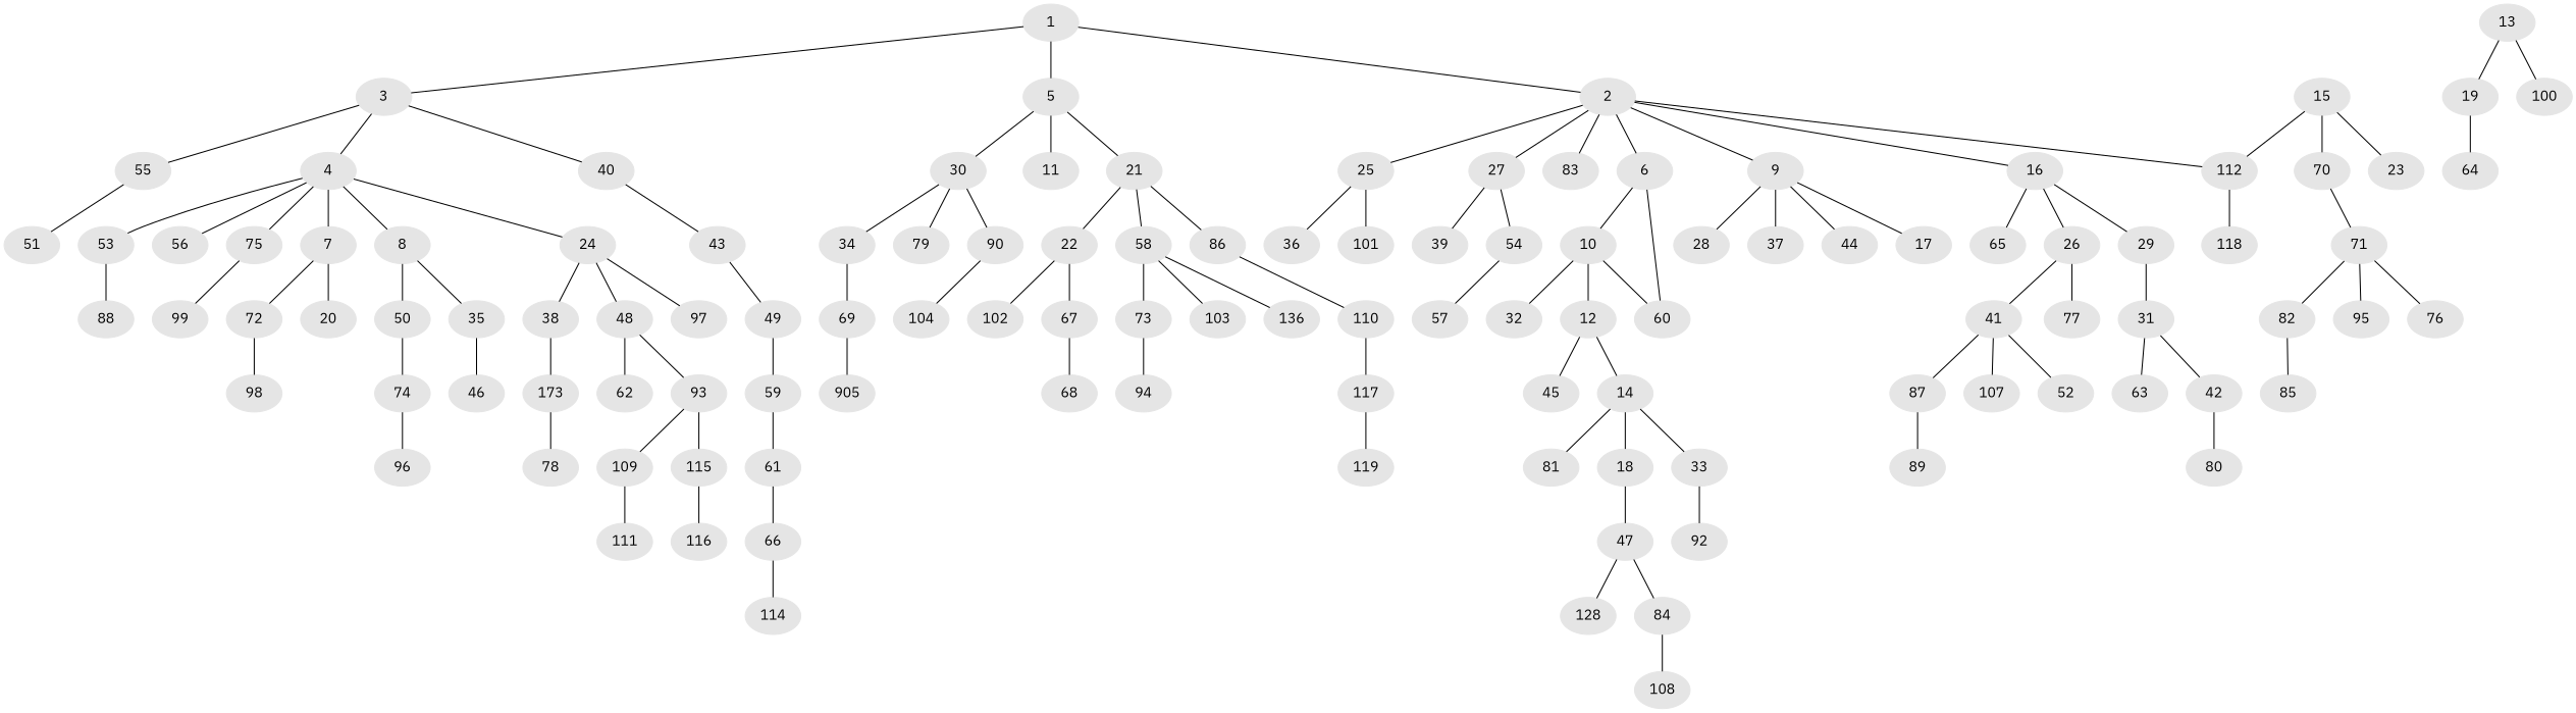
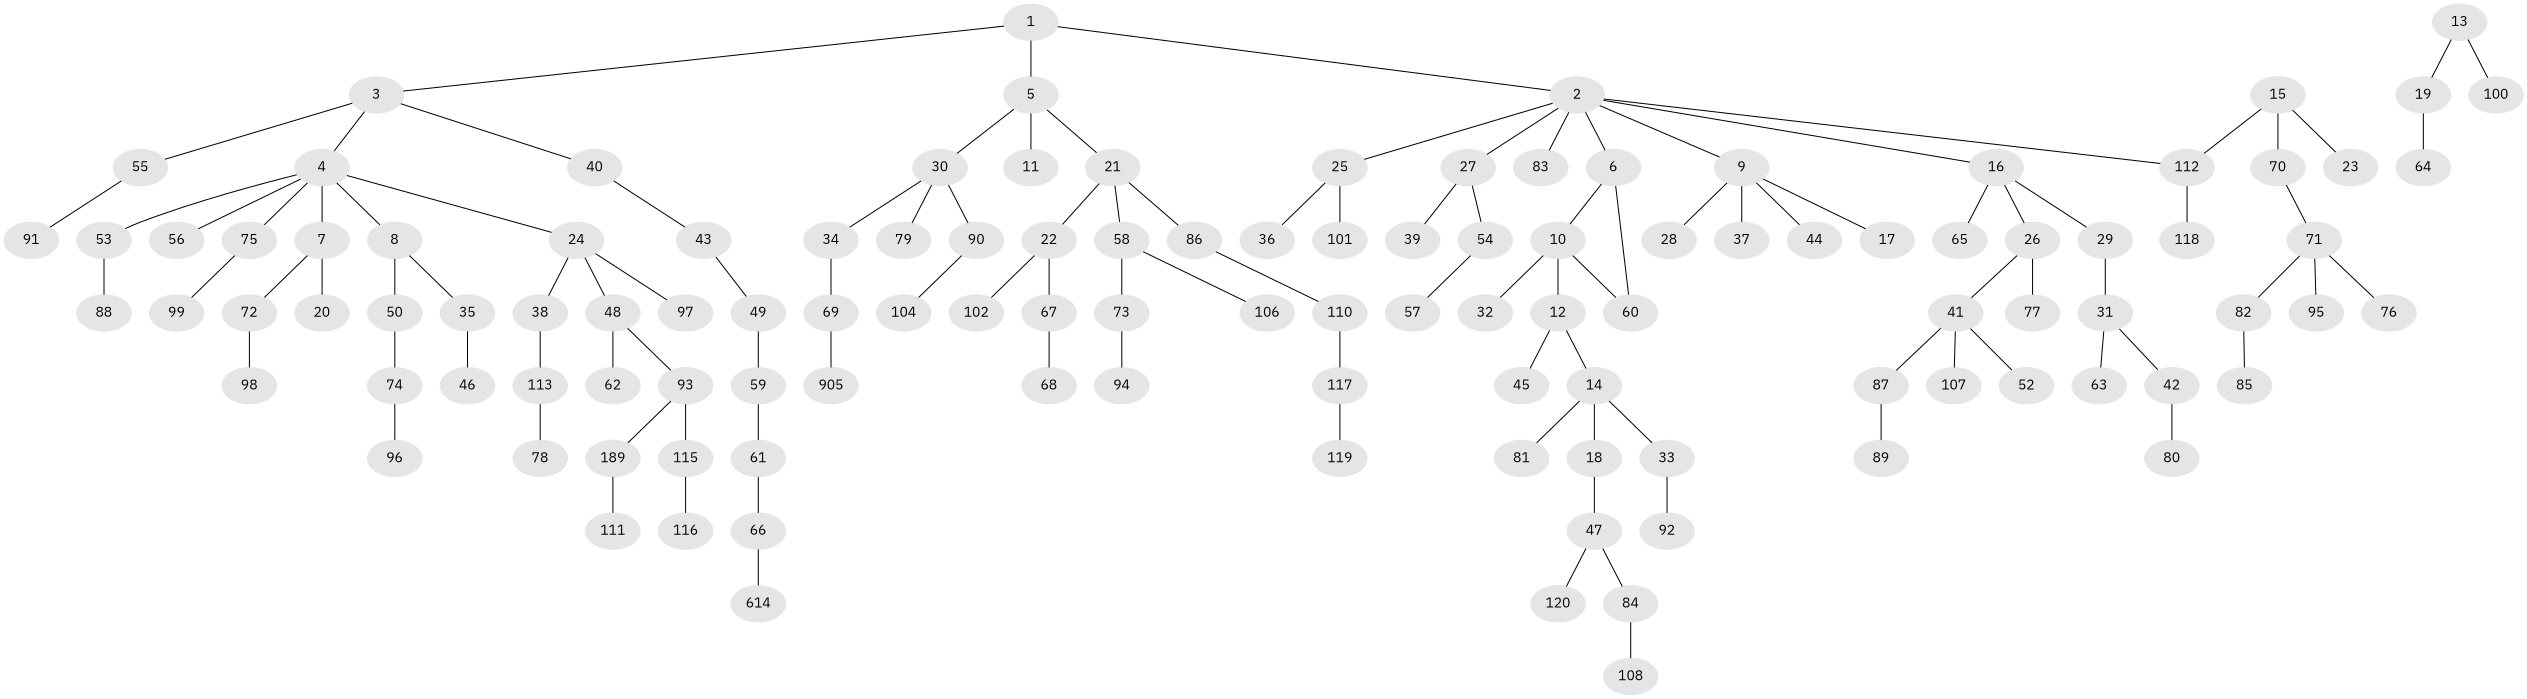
  graph {
    fontname="IBM Plex Sans"
    node [color=gray90 fontname="IBM Plex Sans" style=filled]
    edge [fontname="IBM Plex Sans"]
    1
    2
    3
    5
    6
    9
    16
    25
    27
    83
    112
    4
    40
    55
    11
    21
    30
    10
    60
    17
    28
    37
    44
    15
    23
    70
    26
    29
    65
    36
    101
    39
    54
    7
    8
    24
    53
    56
    75
    43
-   91 [label=51]
+   91
    20
    72
    35
    50
    38
    48
    97
    88
    99
    22
    58
    86
    34
    79
    90
    12
    32
    98
    46
    74
    14
    45
    13
    19
    100
    18
    33
    81
    64
    47
    92
    71
    118
    41
    77
    31
    84
-   120 [label=128]
+   120
    67
    102
    73
-   103
-   106 [label=136]
+   106
    110
    68
-   113 [label=173]
+   113
    62
    93
    52
    87
    107
    57
    42
    63
    69
    104
    80
    n99 [label=905]
    78
    49
    89
    59
    108
-   109
+   109 [label=189]
    115
    61
    96
    94
    66
-   114
+   114 [label=614]
    76
    82
    95
    85
    117
    111
    116
    119
    1 -- 2
    1 -- 3
    1 -- 5
    2 -- 6
    2 -- 9
    2 -- 16
    2 -- 25
    2 -- 27
    2 -- 83
    2 -- 112
    3 -- 4
    3 -- 40
    3 -- 55
    5 -- 11
    5 -- 21
    5 -- 30
    6 -- 10
    6 -- 60
    9 -- 17
    9 -- 28
    9 -- 37
    9 -- 44
    16 -- 26
    16 -- 29
    16 -- 65
    25 -- 36
    25 -- 101
    27 -- 39
    27 -- 54
    112 -- 118
    4 -- 7
    4 -- 8
    4 -- 24
    4 -- 53
    4 -- 56
    4 -- 75
    40 -- 43
    55 -- 91
    21 -- 22
    21 -- 58
    21 -- 86
    30 -- 34
    30 -- 79
    30 -- 90
    10 -- 60
    10 -- 12
    10 -- 32
    15 -- 112
    15 -- 23
    15 -- 70
    70 -- 71
    26 -- 41
    26 -- 77
    29 -- 31
    54 -- 57
    7 -- 20
    7 -- 72
    8 -- 35
    8 -- 50
    24 -- 38
    24 -- 48
    24 -- 97
    53 -- 88
    75 -- 99
    43 -- 49
    72 -- 98
    35 -- 46
    50 -- 74
    38 -- 113
    48 -- 62
    48 -- 93
    22 -- 67
    22 -- 102
    58 -- 73
-   58 -- 103
    58 -- 106
    86 -- 110
    34 -- 69
    90 -- 104
    12 -- 14
    12 -- 45
    74 -- 96
    14 -- 18
    14 -- 33
    14 -- 81
    13 -- 19
    13 -- 100
    19 -- 64
    18 -- 47
    33 -- 92
    47 -- 84
    47 -- 120
    71 -- 76
    71 -- 82
    71 -- 95
    41 -- 52
    41 -- 87
    41 -- 107
    31 -- 42
    31 -- 63
    84 -- 108
    67 -- 68
    73 -- 94
    110 -- 117
    113 -- 78
    93 -- 109
    93 -- 115
    87 -- 89
    42 -- 80
    69 -- n99
    49 -- 59
    59 -- 61
    109 -- 111
    115 -- 116
    61 -- 66
    66 -- 114
    82 -- 85
    117 -- 119
  }
